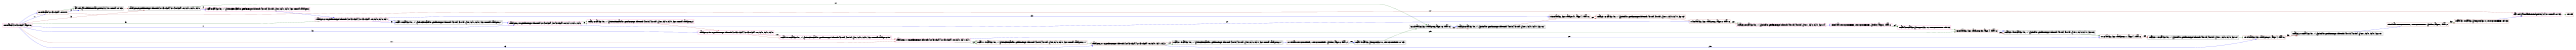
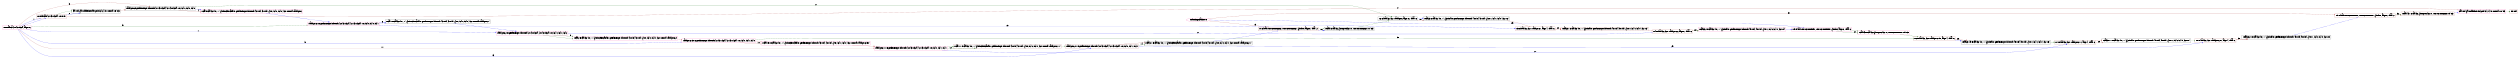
  digraph {
    rankdir=LR
    node [color=deeppink shape=record]
    edge [arrowhead=tee color=brown]
    n1 [label="  %x = alloca [2 x [3 x i32]], align 16"]
    n2 [color=brown label="  %0 = bitcast [2 x [3 x i32]]* %x to i8*"]
    n3 [color=black label="  %add.ptr6 = getelementptr inbounds [2 x [3 x i32]], [2 x [3 x i32]]* %x, i64 0, i64 0, i64 0"]
    n4 [label="  %add.ptr6.1 = getelementptr inbounds [2 x [3 x i32]], [2 x [3 x i32]]* %x, i64 0, i64 0, i64 1"]
    n5 [label="  %add.ptr6.2 = getelementptr inbounds [2 x [3 x i32]], [2 x [3 x i32]]* %x, i64 0, i64 0, i64 2"]
    n6 [label="  %add.ptr6.150 = getelementptr inbounds [2 x [3 x i32]], [2 x [3 x i32]]* %x, i64 0, i64 1, i64 0"]
    n7 [label="  %add.ptr6.1.1 = getelementptr inbounds [2 x [3 x i32]], [2 x [3 x i32]]* %x, i64 0, i64 1, i64 1"]
    n8 [color=brown label="  %add.ptr6.2.1 = getelementptr inbounds [2 x [3 x i32]], [2 x [3 x i32]]* %x, i64 0, i64 1, i64 2"]
    n9 [color=black label="  call void @llvm.lifetime.start.p0i8(i64 24, i8* nonnull %0) #3"]
    n10 [label="  call void @llvm.lifetime.end.p0i8(i64 24, i8* nonnull %0) #3"]
    n11 [label="  %call = call i32 (i8*, ...) @__isoc99_scanf(i8* getelementptr inbounds ([3 x i8], [3 x i8]* @.str, i64 0, i64 0), i32* nonnull %add.ptr6)"]
-   n12 [color=black label="%2 = load i32, i32* %add.putc6, align 16, !tbaa !6"]
+   n12 [color=black label="  %2 = load i32, i32* %add.ptr6, align 16, !tbaa !6"]
    n13 [color=black label="  %call.1 = call i32 (i8*, ...) @__isoc99_scanf(i8* getelementptr inbounds ([3 x i8], [3 x i8]* @.str, i64 0, i64 0), i32* nonnull %add.ptr6.1)"]
-   n14 [color=brown label="%3 = load i32, i32* %add.ptr4.1, align 4, !tbaa !6"]
+   n14 [color=brown label="  %3 = load i32, i32* %add.ptr6.1, align 4, !tbaa !6"]
    n15 [label="  %call.2 = call i32 (i8*, ...) @__isoc99_scanf(i8* getelementptr inbounds ([3 x i8], [3 x i8]* @.str, i64 0, i64 0), i32* nonnull %add.ptr6.2)"]
    n16 [color=brown label="  %4 = load i32, i32* %add.ptr6.2, align 8, !tbaa !6"]
    n17 [label="  %call.151 = call i32 (i8*, ...) @__isoc99_scanf(i8* getelementptr inbounds ([3 x i8], [3 x i8]* @.str, i64 0, i64 0), i32* nonnull %add.ptr6.150)"]
    n18 [color=brown label="  %6 = load i32, i32* %add.ptr6.150, align 4, !tbaa !6"]
    n19 [color=brown label="  %call.1.1 = call i32 (i8*, ...) @__isoc99_scanf(i8* getelementptr inbounds ([3 x i8], [3 x i8]* @.str, i64 0, i64 0), i32* nonnull %add.ptr6.1.1)"]
    n20 [color=brown label="  %7 = load i32, i32* %add.ptr6.1.1, align 4, !tbaa !6"]
    n21 [color=black label="  %call.2.1 = call i32 (i8*, ...) @__isoc99_scanf(i8* getelementptr inbounds ([3 x i8], [3 x i8]* @.str, i64 0, i64 0), i32* nonnull %add.ptr6.2.1)"]
    n22 [color=brown label="  %8 = load i32, i32* %add.ptr6.2.1, align 4, !tbaa !6"]
    n23 [color=brown label="  ret void"]
    n24 [color=black label="  %call23 = call i32 (i8*, ...) @printf(i8* getelementptr inbounds ([5 x i8], [5 x i8]* @.str.1, i64 0, i64 0), i32 %2)"]
    n25 [color=brown label="  %call23.1 = call i32 (i8*, ...) @printf(i8* getelementptr inbounds ([5 x i8], [5 x i8]* @.str.1, i64 0, i64 0), i32 %3)"]
    n26 [label="  %call23.2 = call i32 (i8*, ...) @printf(i8* getelementptr inbounds ([5 x i8], [5 x i8]* @.str.1, i64 0, i64 0), i32 %4)"]
    n27 [color=black label="  %call23.149 = call i32 (i8*, ...) @printf(i8* getelementptr inbounds ([5 x i8], [5 x i8]* @.str.1, i64 0, i64 0), i32 %6)"]
    n28 [color=black label="  %call23.1.1 = call i32 (i8*, ...) @printf(i8* getelementptr inbounds ([5 x i8], [5 x i8]* @.str.1, i64 0, i64 0), i32 %7)"]
    n29 [color=brown label="  %1 = load %struct._IO_FILE*, %struct._IO_FILE** @stdout, align 8, !tbaa !2"]
    n30 [color=black label="  %call23.2.1 = call i32 (i8*, ...) @printf(i8* getelementptr inbounds ([5 x i8], [5 x i8]* @.str.1, i64 0, i64 0), i32 %8)"]
    n31 [color=black label="  %call.i = call i32 @_IO_putc(i32 10, %struct._IO_FILE* %1) #3"]
    n32 [label="  %5 = load %struct._IO_FILE*, %struct._IO_FILE** @stdout, align 8, !tbaa !2"]
    n33 [label="  %call.i43 = call i32 @_IO_putc(i32 10, %struct._IO_FILE* %5) #3"]
    n34 [color=brown label="  %9 = load %struct._IO_FILE*, %struct._IO_FILE** @stdout, align 8, !tbaa !2"]
    n35 [color=brown label="  %call.i43.1 = call i32 @_IO_putc(i32 10, %struct._IO_FILE* %9) #3"]
+   Node0x562cba958078 [shape=""]
    n1 -> n2 [color=blue]
    n1 -> n2 [arrowhead=onormal color=blue label=1]
    n1 -> n3 [label=3]
    n1 -> n4 [arrowhead=onormal color=darkgreen label=5]
    n1 -> n5 [color=blue label=7]
    n1 -> n6 [arrowhead=onormal color=blue label=9]
    n1 -> n7 [label=11]
    n1 -> n8 [arrowhead=dot color=blue label=13]
    n2 -> n9 [color=darkgreen]
    n2 -> n9 [arrowhead=dot color=blue label=2]
    n2 -> n10 [arrowhead=onormal label=17]
    n3 -> n11 [arrowhead=dot color=blue]
    n3 -> n11 [label=4]
    n3 -> n12 [arrowhead=dot color=darkgreen label=17]
    n4 -> n13 [arrowhead=onormal color=blue]
    n4 -> n13 [color=blue label=6]
    n4 -> n14 [arrowhead=dot color=blue label=19]
    n5 -> n15 [color=darkgreen]
    n5 -> n15 [color=darkgreen label=8]
    n5 -> n16 [arrowhead=onormal color=blue label=21]
    n6 -> n17 [arrowhead=onormal]
    n6 -> n17 [arrowhead=onormal label=10]
    n6 -> n18 [color=darkgreen label=25]
    n7 -> n19 [arrowhead=dot color=darkgreen]
    n7 -> n19 [arrowhead=dot color=darkgreen label=12]
    n7 -> n20 [arrowhead=dot color=blue label=27]
    n8 -> n21
    n8 -> n21 [color=darkgreen label=14]
    n8 -> n22 [color=blue label=29]
    n9 -> n3 [arrowhead=dot]
    n10 -> n23 [arrowhead=dot color=darkgreen]
    n11 -> n4 [arrowhead=dot color=blue]
    n12 -> n24 [arrowhead=dot color=blue]
    n12 -> n24 [label=18]
    n13 -> n5 [arrowhead=dot color=blue]
    n14 -> n25
    n14 -> n25 [arrowhead=dot label=20]
    n15 -> n6
    n16 -> n26 [arrowhead=onormal]
    n16 -> n26 [arrowhead=dot color=darkgreen label=22]
    n17 -> n7 [arrowhead=dot]
    n18 -> n27 [arrowhead=dot color=blue]
    n18 -> n27 [arrowhead=dot label=26]
    n19 -> n8 [color=darkgreen]
    n20 -> n28
    n20 -> n28 [label=28]
    n21 -> n29 [arrowhead=onormal color=blue]
    n22 -> n30 [arrowhead=dot]
    n22 -> n30 [label=30]
    n24 -> n14 [arrowhead=onormal]
    n25 -> n16 [arrowhead=onormal]
    n26 -> n32 [arrowhead=dot color=blue]
    n27 -> n20 [arrowhead=dot color=darkgreen]
    n28 -> n22 [color=darkgreen]
    n29 -> n31 [arrowhead=onormal color=darkgreen]
    n29 -> n31 [arrowhead=dot color=blue label=16]
    n30 -> n34 [arrowhead=onormal color=blue]
    n31 -> n12 [color=darkgreen]
    n32 -> n33 [color=darkgreen]
    n32 -> n33 [color=darkgreen label=24]
    n33 -> n18 [color=darkgreen]
    n34 -> n35
    n34 -> n35 [color=darkgreen label=32]
    n35 -> n10 [color=blue]
+   Node0x562cba958078 -> n29 [arrowhead=onormal label=15]
+   Node0x562cba958078 -> n32 [arrowhead=onormal color=blue label=23]
+   Node0x562cba958078 -> n34 [label=31]
  }
